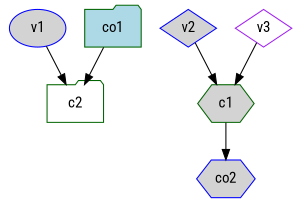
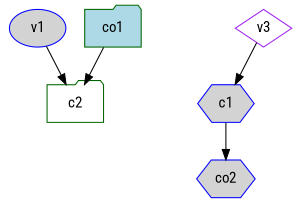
  strict digraph {
    fontname="Roboto Condensed"
    node [color=blue fillcolor=lightgrey fontname="Roboto Condensed" shape=folder style=filled]
    edge [fontname="Roboto Condensed" weight=1]
    v1 [shape=ellipse]
    c2 [color=darkgreen fillcolor=white]
-   v2 [shape=diamond]
-   c1 [color=darkgreen shape=hexagon]
+   c1 [shape=hexagon]
    co2 [shape=hexagon]
    v3 [color=purple fillcolor=white shape=diamond]
    co1 [color=darkgreen fillcolor=lightblue]
    v1 -> c2
-   v2 -> c1
    c1 -> co2
    v3 -> c1
    co1 -> c2
  }
